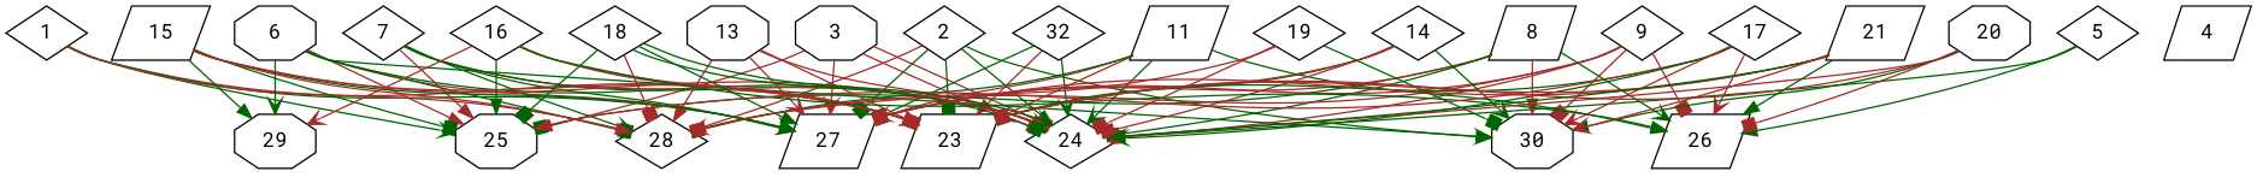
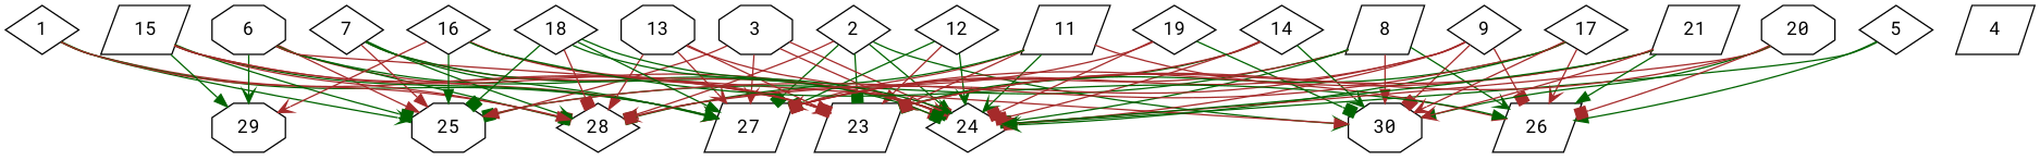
  digraph {
    fontname="Roboto Mono"
    node [alpha=0.13 fontname="Roboto Mono" shape=diamond]
    edge [arrowhead=box color=brown fontname="Roboto Mono"]
    1 [expect_size=40360960]
    23 [alpha=0.18 expect_size=28075008 shape=parallelogram]
    25 [alpha=0.18 expect_size=12317696 shape=octagon]
    27 [alpha=0.07 expect_size=16571392 shape=parallelogram]
    28 [alpha=0.19 expect_size=15677440]
    2 [alpha=0.16 expect_size=47637504]
    24 [alpha=0.06 expect_size=26974208]
    30 [alpha=0.00 expect_size=8777728 shape=octagon]
    3 [alpha=0.17 expect_size=14190592 shape=octagon]
    4 [expect_size=42522624 shape=parallelogram]
    5 [alpha=0.07 expect_size=17014784]
    26 [alpha=0.02 expect_size=17646592 shape=parallelogram]
    6 [alpha=0.09 expect_size=32277504 shape=octagon]
    29 [alpha=0.06 expect_size=22542336 shape=octagon]
    7 [alpha=0.03 expect_size=8783872]
    8 [alpha=0.19 expect_size=20857856 shape=parallelogram]
    9 [alpha=0.00 expect_size=40438784]
    11 [alpha=0.12 expect_size=33186816 shape=parallelogram]
-   12 [expect_size=16606208 label=32]
+   12 [expect_size=16606208]
    13 [alpha=0.20 expect_size=7371776 shape=octagon]
    14 [alpha=0.14 expect_size=46341120]
    15 [alpha=0.02 expect_size=28654592 shape=parallelogram]
    16 [alpha=0.20 expect_size=46291968]
    17 [alpha=0.20 expect_size=20420608]
    18 [alpha=0.03 expect_size=26993664]
    19 [alpha=0.14 expect_size=24239104]
    20 [alpha=0.09 expect_size=24977408 shape=octagon]
    21 [alpha=0.19 expect_size=14919680 shape=parallelogram]
    1 -> 23 [arrowhead=vee]
    1 -> 25 [arrowhead=vee color=darkgreen]
    1 -> 27 [arrowhead=vee color=darkgreen]
    1 -> 28
    2 -> 23 [color=darkgreen]
    2 -> 27 [color=darkgreen]
    2 -> 28 [arrowhead=normal]
    2 -> 24 [arrowhead=normal color=darkgreen]
    2 -> 30 [arrowhead=vee color=darkgreen]
    3 -> 25 [arrowhead=normal]
    3 -> 27 [arrowhead=vee]
    3 -> 24 [arrowhead=normal]
    3 -> 24
    5 -> 24 [arrowhead=vee color=darkgreen]
    5 -> 26 [arrowhead=normal color=darkgreen]
    6 -> 25 [arrowhead=normal]
    6 -> 27 [arrowhead=vee]
    6 -> 28 [color=darkgreen]
    6 -> 24 [color=darkgreen]
-   6 -> 30 [arrowhead=normal color=darkgreen]
+   6 -> 30 [arrowhead=normal]
    6 -> 29 [arrowhead=vee color=darkgreen]
    7 -> 23 [arrowhead=normal]
    7 -> 25 [arrowhead=normal]
    7 -> 27 [arrowhead=normal color=darkgreen]
    7 -> 28 [arrowhead=vee color=darkgreen]
    7 -> 24 [arrowhead=normal color=darkgreen]
    8 -> 25 [color=darkgreen]
    8 -> 27
    8 -> 24 [color=darkgreen]
    8 -> 30 [arrowhead=normal]
    8 -> 26 [arrowhead=vee color=darkgreen]
    9 -> 27
    9 -> 28 [arrowhead=vee]
    9 -> 24
    9 -> 30
    9 -> 26
    11 -> 23
    11 -> 27
    11 -> 28 [color=darkgreen]
    11 -> 24 [arrowhead=vee color=darkgreen]
-   11 -> 26 [arrowhead=normal color=darkgreen]
+   11 -> 26 [arrowhead=normal]
    12 -> 23 [arrowhead=normal]
    12 -> 27 [color=darkgreen]
    12 -> 24 [arrowhead=vee color=darkgreen]
    13 -> 23 [arrowhead=vee]
    13 -> 27 [arrowhead=vee]
    13 -> 28 [arrowhead=normal]
    13 -> 24 [arrowhead=normal]
    14 -> 23 [color=darkgreen]
    14 -> 27
    14 -> 24
    14 -> 30 [arrowhead=vee color=darkgreen]
    15 -> 23
    15 -> 25 [color=darkgreen]
    15 -> 27 [arrowhead=vee color=darkgreen]
    15 -> 28 [arrowhead=normal]
    15 -> 24 [arrowhead=vee]
    15 -> 29 [arrowhead=normal color=darkgreen]
    16 -> 23 [arrowhead=normal]
    16 -> 25 [arrowhead=normal color=darkgreen]
    16 -> 24 [arrowhead=normal]
    16 -> 26 [arrowhead=normal color=darkgreen]
    16 -> 29 [arrowhead=vee]
    17 -> 23 [arrowhead=vee color=darkgreen]
    17 -> 25 [arrowhead=normal]
    17 -> 24 [arrowhead=vee color=darkgreen]
    17 -> 30 [arrowhead=vee]
    17 -> 26 [arrowhead=vee]
    18 -> 25 [color=darkgreen]
    18 -> 27 [arrowhead=normal color=darkgreen]
    18 -> 28
    18 -> 24 [color=darkgreen]
    18 -> 24 [arrowhead=vee color=darkgreen]
    19 -> 28
    19 -> 24
    19 -> 30 [color=darkgreen]
    20 -> 23 [arrowhead=vee]
    20 -> 24 [arrowhead=normal]
    20 -> 30 [arrowhead=normal color=darkgreen]
    20 -> 26
    21 -> 23
    21 -> 27 [arrowhead=vee]
    21 -> 24 [arrowhead=normal color=darkgreen]
    21 -> 30 [arrowhead=vee]
    21 -> 26 [arrowhead=normal color=darkgreen]
  }
